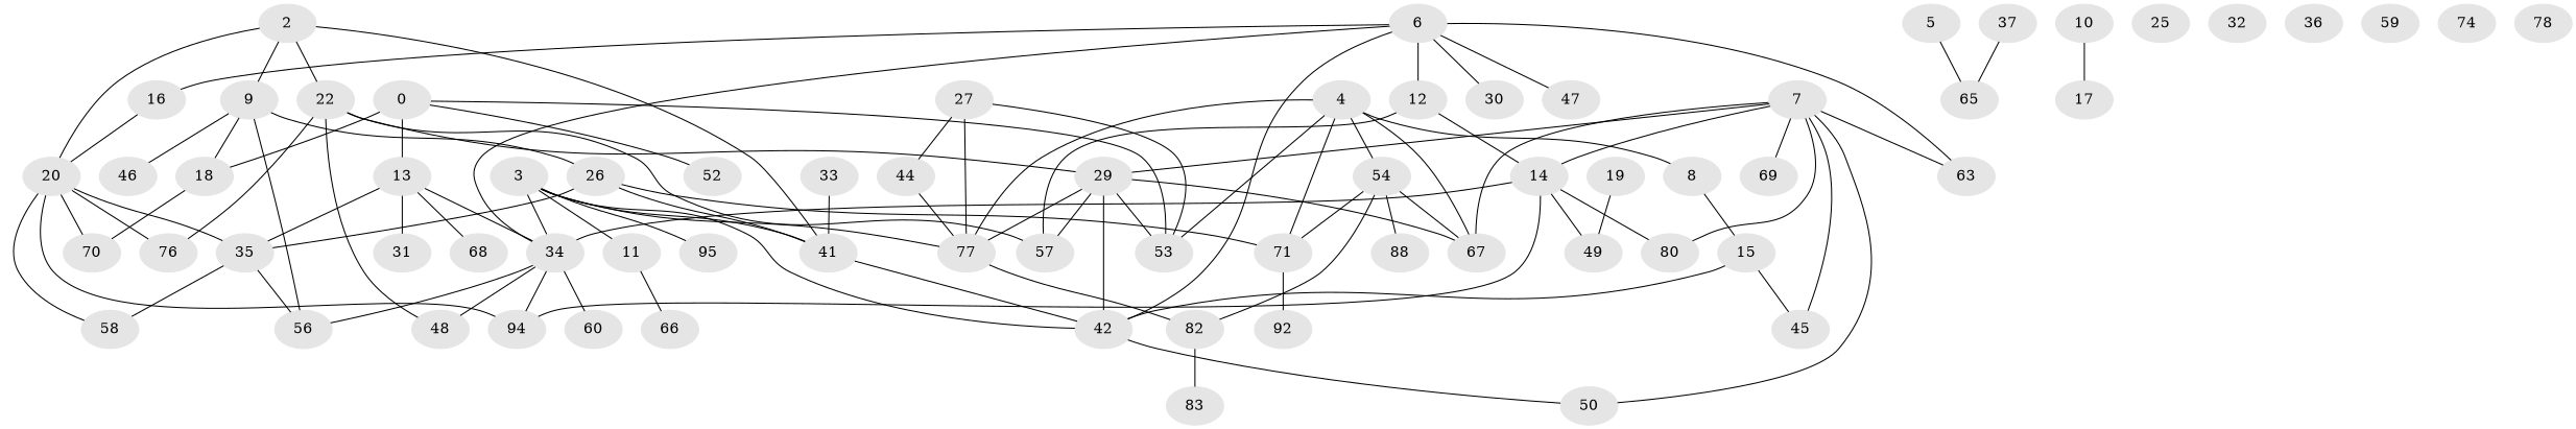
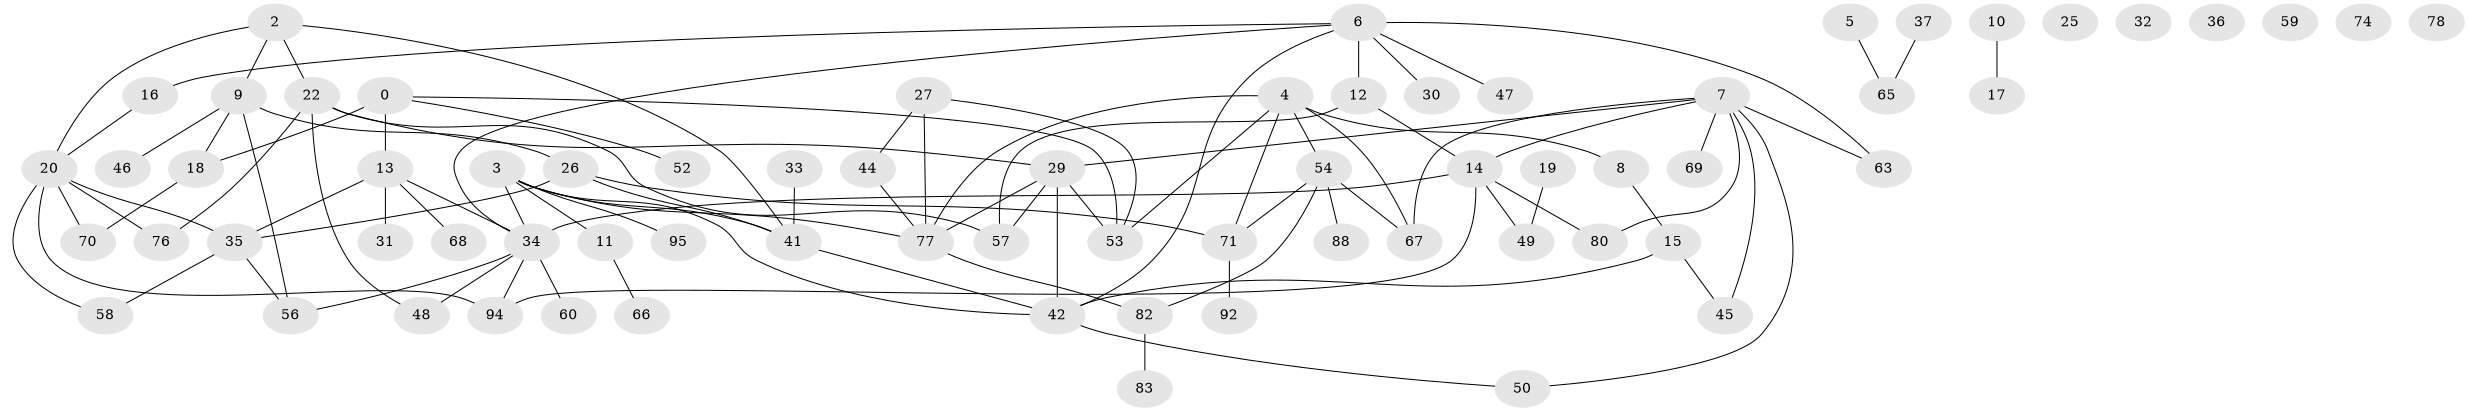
  graph {
    node [color=gray90 style=filled]
    n1 [label=0 super="+91"]
    13 [super="+40"]
    18 [super="+21"]
    52
    53
    34 [super="+90"]
    31 [super="+38"]
    35 [super="+89"]
    68
    70
    9 [super="+84"]
    26 [super="+28"]
    46
    56 [super="+72"]
    2
    20 [super="+51"]
    22 [super="+86"]
    41 [super="+43"]
    94
    58
    76 [super="+87"]
    29 [super="+98"]
    57 [super="+93"]
    48 [super="+99"]
    42 [super="+81"]
    3 [super="+75"]
    11
    77 [super="+97"]
    95
    66 [super="+73"]
    60
    50 [super="+64"]
    82
    4 [super="+24"]
    8
    54 [super="+62"]
    67
    71
    15 [super="+79"]
    88
    92
    5
    65
    6 [super="+23"]
    12
    16 [super="+39"]
    30
    47
    63
    14 [super="+96"]
    7 [super="+100"]
    45
    69
    80
    49
    10 [super="+85"]
    17
    19 [super="+55"]
    25
    27 [super="+61"]
    44
    32
    33
    36
    37
    83
    59
    74
    78
    n1 -- 13
    n1 -- 18
    n1 -- 52
    n1 -- 53
    13 -- 34 [weight=2]
    13 -- 31
    13 -- 35
    13 -- 68
    18 -- 70
    34 -- 56
    34 -- 94
    34 -- 48 [weight=2]
    34 -- 60
    35 -- 56
    35 -- 58
    9 -- 18
    9 -- 26
    9 -- 46
    9 -- 56
    26 -- 35
    26 -- 41
    26 -- 71
    2 -- 9
    2 -- 20
    2 -- 22
    2 -- 41
    20 -- 35
    20 -- 70
    20 -- 94
    20 -- 58
    20 -- 76
    22 -- 76
    22 -- 29
    22 -- 57
    22 -- 48
    41 -- 42 [weight=2]
    29 -- 53
    29 -- 57
    29 -- 42
    29 -- 77
-   29 -- 67
    42 -- 50
    3 -- 34
    3 -- 41
    3 -- 42
    3 -- 11
    3 -- 77
    3 -- 95
    11 -- 66
    77 -- 82
    82 -- 83
    4 -- 53
    4 -- 77
    4 -- 8
    4 -- 54
    4 -- 67
    4 -- 71
    8 -- 15
    54 -- 82
    54 -- 67
    54 -- 71
    54 -- 88
    71 -- 92
    15 -- 42
    15 -- 45
    5 -- 65
    6 -- 34
    6 -- 42
    6 -- 12
    6 -- 16
    6 -- 30
    6 -- 47
    6 -- 63
    12 -- 57
    12 -- 14
    16 -- 20
    14 -- 34
    14 -- 94
    14 -- 80
    14 -- 49
    7 -- 29
    7 -- 50
    7 -- 67
    7 -- 63
    7 -- 14
    7 -- 45
    7 -- 69
    7 -- 80
    10 -- 17
    19 -- 49
    27 -- 53
    27 -- 77
    27 -- 44
    44 -- 77
    33 -- 41
    37 -- 65
  }
